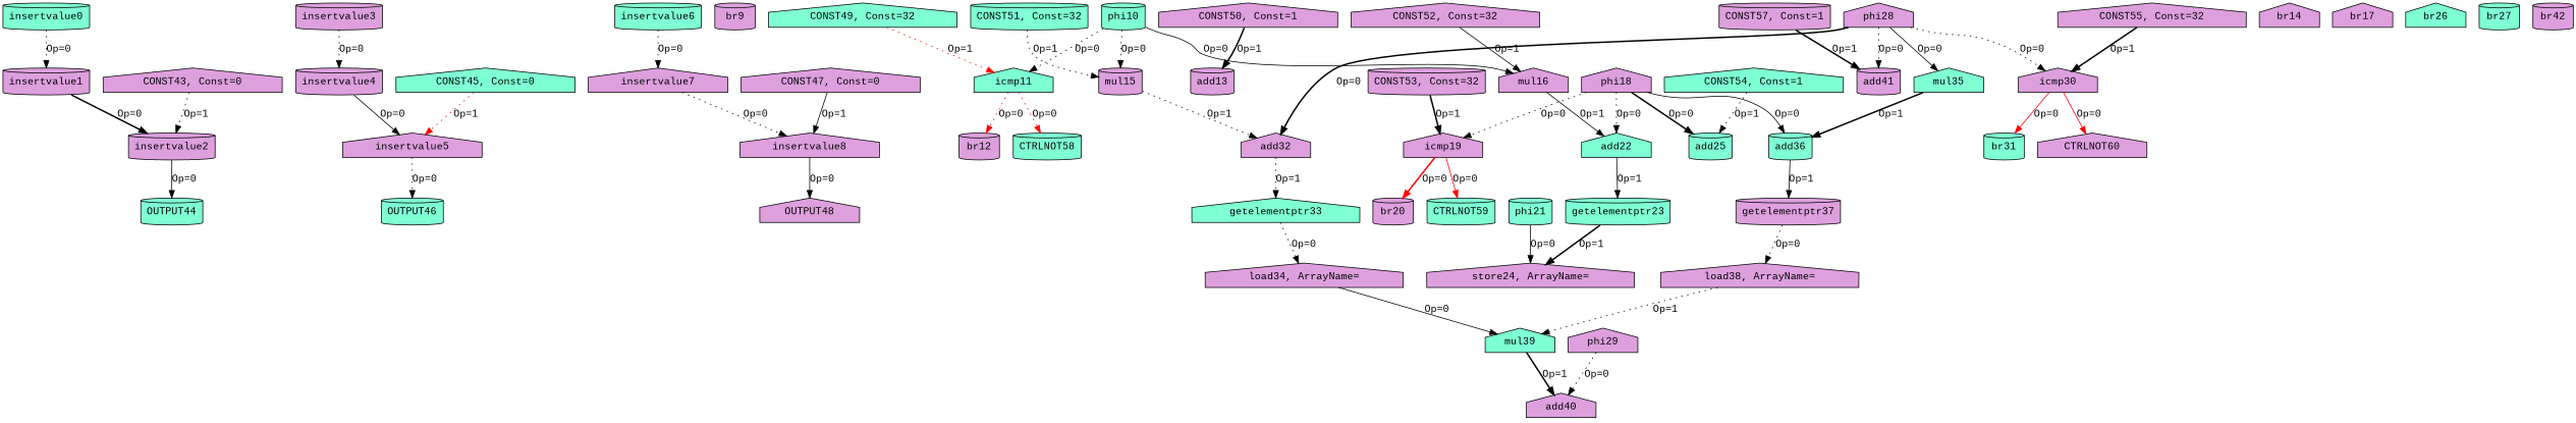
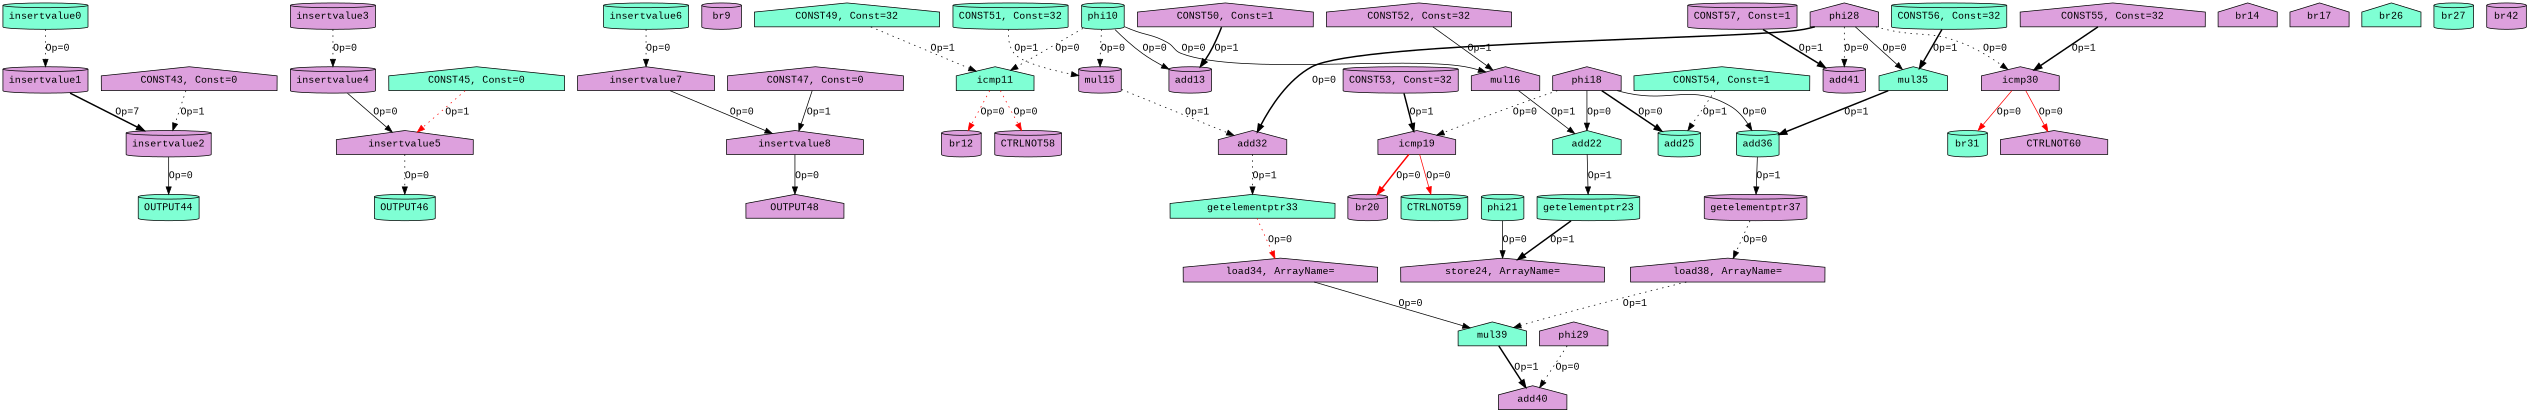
  digraph {
    fontname="Liberation Mono"
    node [color=black fillcolor=plum fontname="Liberation Mono" shape=house style=filled]
    edge [color=black fontname="Liberation Mono" style=dotted]
    n1 [fillcolor=aquamarine label=insertvalue0 shape=cylinder]
    n2 [label=insertvalue1 shape=cylinder]
    n3 [label=insertvalue2 shape=cylinder]
    n4 [fillcolor=aquamarine label=OUTPUT44 shape=cylinder]
    n5 [label=insertvalue3 shape=cylinder]
    n6 [label=insertvalue4 shape=cylinder]
    n7 [label=insertvalue5]
    n8 [fillcolor=aquamarine label=OUTPUT46 shape=cylinder]
    n9 [fillcolor=aquamarine label=insertvalue6 shape=cylinder]
    n10 [label=insertvalue7]
    n11 [label=insertvalue8]
    n12 [label=OUTPUT48]
    n13 [label=br9 shape=cylinder]
    n14 [fillcolor=aquamarine label=phi10 shape=cylinder]
    n15 [fillcolor=aquamarine label=icmp11]
    n16 [label=add13 shape=cylinder]
    n17 [label=mul15 shape=cylinder]
    n18 [label=mul16]
    n19 [label=br12 shape=cylinder]
-   n20 [fillcolor=aquamarine label=CTRLNOT58 shape=cylinder]
+   n20 [label=CTRLNOT58 shape=cylinder]
    n21 [label=add32]
    n22 [fillcolor=aquamarine label=add22]
    n23 [label=br14]
    n24 [fillcolor=aquamarine label=getelementptr33]
    n25 [fillcolor=aquamarine label=getelementptr23 shape=cylinder]
    n26 [label=br17]
    n27 [label=phi18]
    n28 [label=icmp19]
    n29 [fillcolor=aquamarine label=add25 shape=cylinder]
    n30 [fillcolor=aquamarine label=add36 shape=cylinder]
    n31 [label=br20 shape=cylinder]
    n32 [fillcolor=aquamarine label=CTRLNOT59 shape=cylinder]
    n33 [label=getelementptr37 shape=cylinder]
    n34 [fillcolor=aquamarine label=phi21 shape=cylinder]
    n35 [label="store24, ArrayName="]
    n36 [fillcolor=aquamarine label=br26]
    n37 [fillcolor=aquamarine label=br27 shape=cylinder]
    n38 [label=phi28]
    n39 [label=icmp30]
    n40 [fillcolor=aquamarine label=mul35]
    n41 [label=add41 shape=cylinder]
    n42 [fillcolor=aquamarine label=br31 shape=cylinder]
    n43 [label=CTRLNOT60]
    n44 [label=phi29]
    n45 [label=add40]
    n46 [label="load34, ArrayName="]
    n47 [fillcolor=aquamarine label=mul39]
    n48 [label="load38, ArrayName="]
    n49 [label=br42 shape=cylinder]
    n50 [label="CONST43, Const=0"]
    n51 [fillcolor=aquamarine label="CONST45, Const=0"]
    n52 [label="CONST47, Const=0"]
    n53 [fillcolor=aquamarine label="CONST49, Const=32"]
    n54 [label="CONST50, Const=1"]
    n55 [fillcolor=aquamarine label="CONST51, Const=32" shape=cylinder]
    n56 [label="CONST52, Const=32"]
    n57 [label="CONST53, Const=32" shape=cylinder]
    n58 [fillcolor=aquamarine label="CONST54, Const=1"]
    n59 [label="CONST55, Const=32"]
+   n60 [fillcolor=aquamarine label="CONST56, Const=32" shape=cylinder]
    n61 [label="CONST57, Const=1" shape=cylinder]
    n1 -> n2 [label="Op=0"]
-   n2 -> n3 [label="Op=0" style=bold]
+   n2 -> n3 [label="Op=7" style=bold]
    n3 -> n4 [label="Op=0" style=solid]
    n5 -> n6 [label="Op=0"]
    n6 -> n7 [label="Op=0" style=solid]
    n7 -> n8 [label="Op=0"]
    n9 -> n10 [label="Op=0"]
-   n10 -> n11 [label="Op=0"]
+   n10 -> n11 [label="Op=0" style=solid]
    n11 -> n12 [label="Op=0" style=solid]
    n14 -> n15 [label="Op=0"]
+   n14 -> n16 [label="Op=0" style=solid]
    n14 -> n17 [label="Op=0"]
    n14 -> n18 [label="Op=0" style=solid]
    n15 -> n19 [color=red label="Op=0"]
    n15 -> n20 [color=red label="Op=0"]
    n17 -> n21 [label="Op=1"]
    n18 -> n22 [label="Op=1" style=solid]
    n21 -> n24 [label="Op=1"]
    n22 -> n25 [label="Op=1" style=solid]
-   n24 -> n46 [label="Op=0"]
+   n24 -> n46 [color=red label="Op=0"]
    n25 -> n35 [label="Op=1" style=bold]
-   n27 -> n22 [label="Op=0"]
+   n27 -> n22 [label="Op=0" style=solid]
    n27 -> n28 [label="Op=0"]
    n27 -> n29 [label="Op=0" style=bold]
    n27 -> n30 [label="Op=0" style=solid]
    n28 -> n31 [color=red label="Op=0" style=bold]
    n28 -> n32 [color=red label="Op=0" style=solid]
    n30 -> n33 [label="Op=1" style=solid]
    n33 -> n48 [label="Op=0"]
    n34 -> n35 [label="Op=0" style=solid]
    n38 -> n21 [label="Op=0" style=bold]
    n38 -> n39 [label="Op=0"]
    n38 -> n40 [label="Op=0" style=solid]
    n38 -> n41 [label="Op=0"]
    n39 -> n42 [color=red label="Op=0" style=solid]
    n39 -> n43 [color=red label="Op=0" style=solid]
    n40 -> n30 [label="Op=1" style=bold]
    n44 -> n45 [label="Op=0"]
    n46 -> n47 [label="Op=0" style=solid]
    n47 -> n45 [label="Op=1" style=bold]
    n48 -> n47 [label="Op=1"]
    n50 -> n3 [label="Op=1"]
    n51 -> n7 [color=red label="Op=1"]
    n52 -> n11 [label="Op=1" style=solid]
-   n53 -> n15 [color=red label="Op=1"]
+   n53 -> n15 [label="Op=1"]
    n54 -> n16 [label="Op=1" style=bold]
    n55 -> n17 [label="Op=1"]
    n56 -> n18 [label="Op=1" style=solid]
    n57 -> n28 [label="Op=1" style=bold]
    n58 -> n29 [label="Op=1"]
    n59 -> n39 [label="Op=1" style=bold]
+   n60 -> n40 [label="Op=1" style=bold]
    n61 -> n41 [label="Op=1" style=bold]
  }
